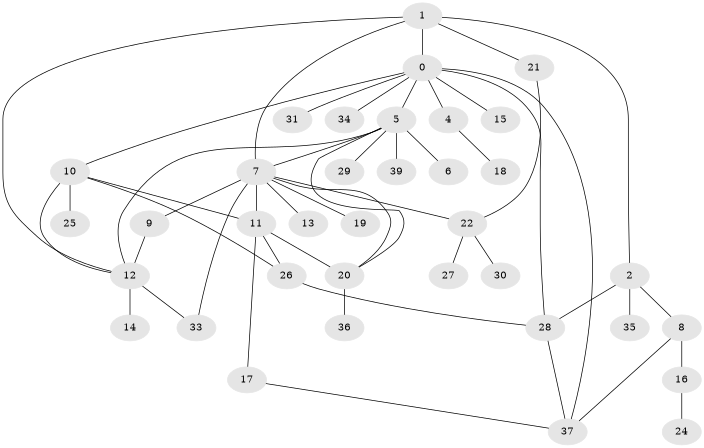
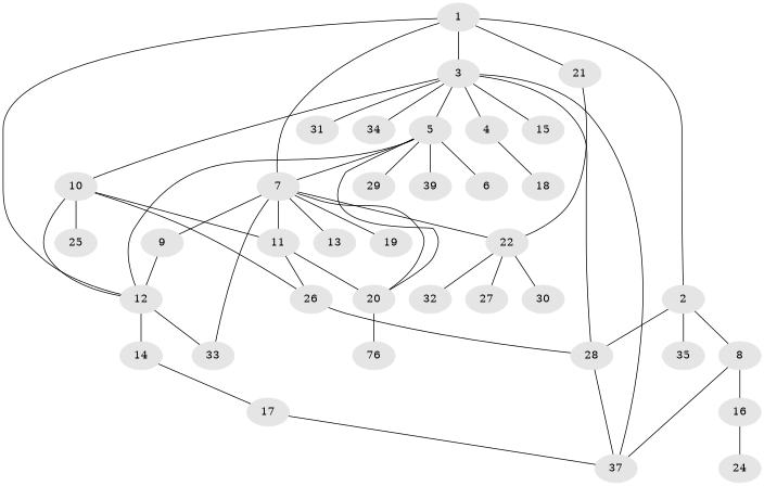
  graph {
    node [color=gray90 style=filled]
    edge [weight=1.0]
    1
    2
-   3 [label=0]
+   3
    7
    12
    21
    8
    28
    35
    4
    5
    10
    15
    31
    34
    37
    20
    9
    11
    13
    19
    22
    33
    14
    16
    18
    6
    29
    39
    25
    26
-   36
+   36 [label=76]
    27
    30
+   32
    24
    17
    1 -- 2
    1 -- 3
    1 -- 7
    1 -- 12
    1 -- 21
    2 -- 8
    2 -- 28
    2 -- 35
    3 -- 28
    3 -- 4
    3 -- 5
    3 -- 10
    3 -- 15
    3 -- 31
    3 -- 34
    3 -- 37
    7 -- 20
    7 -- 9
    7 -- 11 [weight=12.0]
    7 -- 13
    7 -- 19
    7 -- 22
    7 -- 33
    12 -- 33
    12 -- 14 [weight=5.0]
    21 -- 22
    8 -- 37
    8 -- 16
    28 -- 37
    4 -- 18
    5 -- 7
    5 -- 12
    5 -- 20
    5 -- 6
    5 -- 29
    5 -- 39
    10 -- 12
    10 -- 11
    10 -- 25
    10 -- 26
    20 -- 36
    9 -- 12
    11 -- 20
    11 -- 26
    22 -- 27
    22 -- 30
-   11 -- 17
+   22 -- 32
+   14 -- 17
    16 -- 24
    26 -- 28
    17 -- 37
  }
